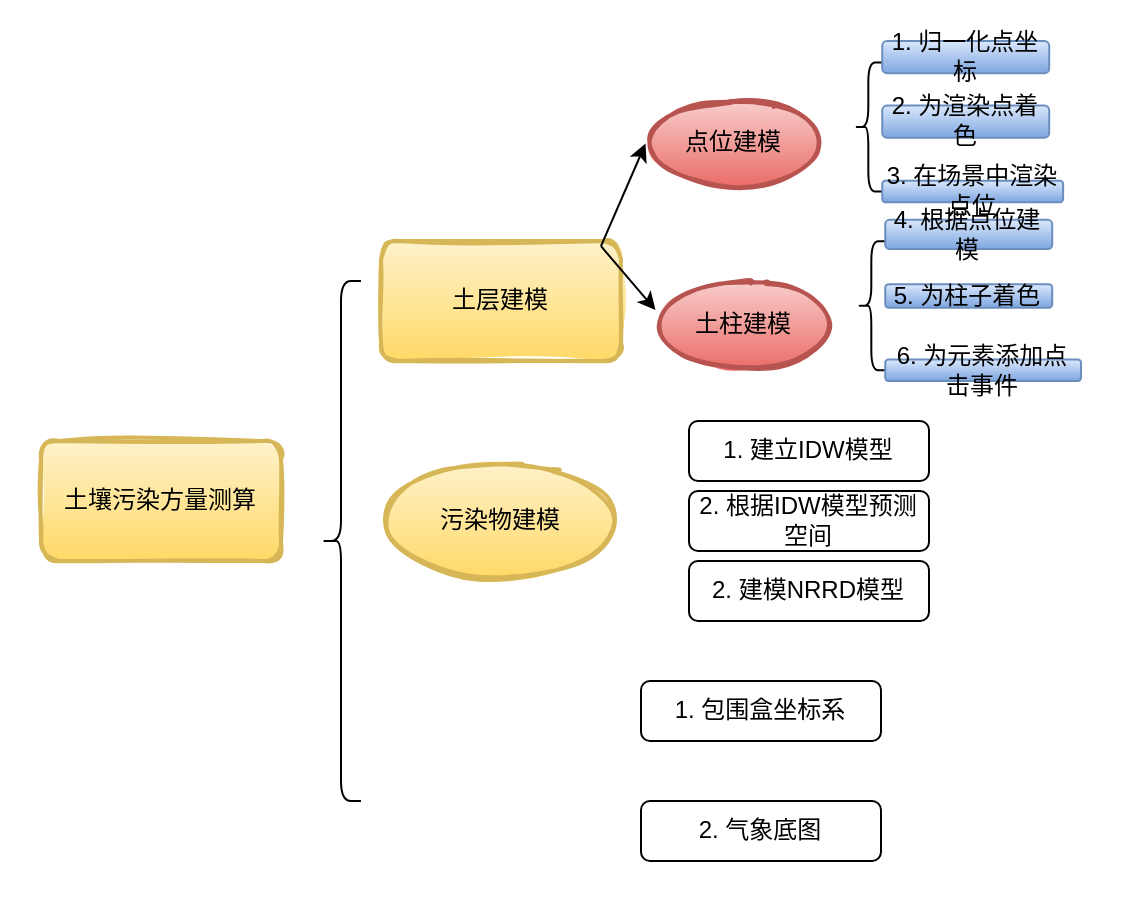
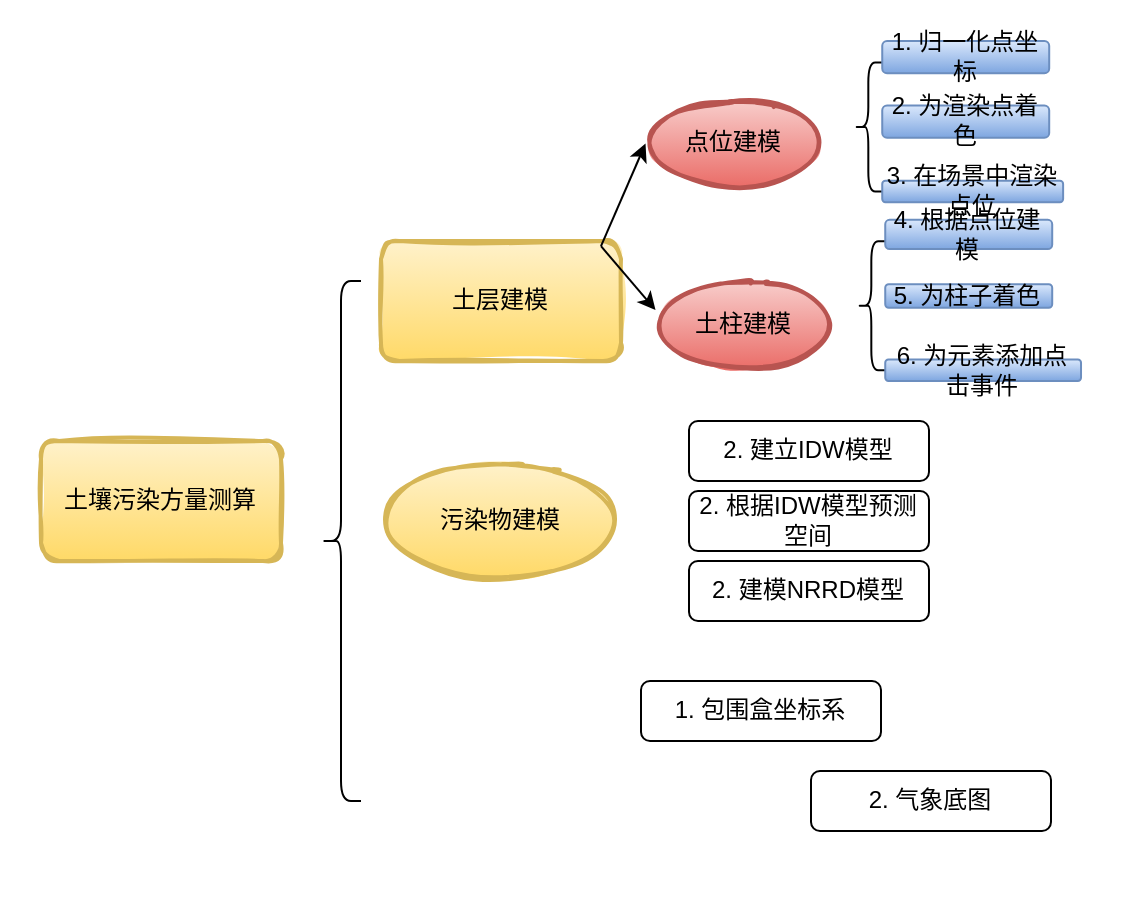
  <mxCell id="0" />
  <mxCell id="1" parent="0" />
  <mxCell id="2" value="土壤污染方量测算" style="rounded=1;whiteSpace=wrap;html=1;strokeWidth=2;fillWeight=4;hachureGap=8;hachureAngle=45;fillColor=#fff2cc;sketch=1;gradientColor=#ffd966;strokeColor=#d6b656;" vertex="1" parent="1"><mxGeometry x="20" y="220" width="120" height="60" as="geometry" /></mxCell>
  <mxCell id="3" value="土层建模" style="rounded=1;whiteSpace=wrap;html=1;strokeWidth=2;fillWeight=4;hachureGap=8;hachureAngle=45;fillColor=#fff2cc;sketch=1;gradientColor=#ffd966;strokeColor=#d6b656;" vertex="1" parent="1"><mxGeometry x="190" y="120" width="120" height="60" as="geometry" /></mxCell>
  <mxCell id="4" value="污染物建模" style="ellipse;whiteSpace=wrap;html=1;strokeWidth=2;fillWeight=4;hachureGap=8;hachureAngle=45;fillColor=#fff2cc;sketch=1;gradientColor=#ffd966;strokeColor=#d6b656;" vertex="1" parent="1"><mxGeometry x="190" y="230" width="120" height="60" as="geometry" /></mxCell>
  <mxCell id="5" value="" style="shape=curlyBracket;whiteSpace=wrap;html=1;rounded=1;labelPosition=left;verticalLabelPosition=middle;align=right;verticalAlign=middle;" vertex="1" parent="1"><mxGeometry x="160" y="140" width="20" height="260" as="geometry" /></mxCell>
  <mxCell id="6" value="" style="group" vertex="1" connectable="0" parent="1"><mxGeometry x="300" y="20" width="240" height="170" as="geometry" /></mxCell>
  <mxCell id="7" value="点位建模" style="ellipse;whiteSpace=wrap;html=1;strokeWidth=2;fillWeight=2;hachureGap=8;fillColor=#f8cecc;fillStyle=dots;sketch=1;gradientColor=#ea6b66;strokeColor=#b85450;" vertex="1" parent="6"><mxGeometry x="22.267" y="29.31" width="89.441" height="43.966" as="geometry" /></mxCell>
  <mxCell id="8" value="土柱建模" style="ellipse;whiteSpace=wrap;html=1;strokeWidth=2;fillWeight=2;hachureGap=8;fillColor=#f8cecc;fillStyle=dots;sketch=1;gradientColor=#ea6b66;strokeColor=#b85450;" vertex="1" parent="6"><mxGeometry x="27.267" y="119.914" width="89.441" height="43.966" as="geometry" /></mxCell>
  <mxCell id="9" value="" style="endArrow=classic;html=1;rounded=0;entryX=0;entryY=0.5;entryDx=0;entryDy=0;" edge="1" parent="6" target="7"><mxGeometry width="50" height="50" relative="1" as="geometry"><mxPoint y="102.586" as="sourcePoint" /><mxPoint x="37.267" y="65.948" as="targetPoint" /></mxGeometry></mxCell>
  <mxCell id="10" value="" style="endArrow=classic;html=1;rounded=0;entryX=0;entryY=0.333;entryDx=0;entryDy=0;entryPerimeter=0;" edge="1" parent="6" target="8"><mxGeometry width="50" height="50" relative="1" as="geometry"><mxPoint y="102.586" as="sourcePoint" /><mxPoint x="37.267" y="65.948" as="targetPoint" /></mxGeometry></mxCell>
  <mxCell id="11" value="" style="group" vertex="1" connectable="0" parent="6"><mxGeometry x="128.199" y="89.397" width="111.801" height="80.603" as="geometry" /></mxCell>
  <mxCell id="12" value="" style="shape=curlyBracket;whiteSpace=wrap;html=1;rounded=1;labelPosition=left;verticalLabelPosition=middle;align=right;verticalAlign=middle;" vertex="1" parent="11"><mxGeometry y="10.747" width="13.913" height="64.483" as="geometry" /></mxCell>
  <mxCell id="13" value="4. 根据点位建模" style="rounded=1;whiteSpace=wrap;html=1;fillColor=#dae8fc;gradientColor=#7ea6e0;strokeColor=#6c8ebf;" vertex="1" parent="11"><mxGeometry x="13.916" width="83.478" height="14.655" as="geometry" /></mxCell>
  <mxCell id="14" value="5. 为柱子着色" style="rounded=1;whiteSpace=wrap;html=1;fillColor=#dae8fc;gradientColor=#7ea6e0;strokeColor=#6c8ebf;" vertex="1" parent="11"><mxGeometry x="13.916" y="32.241" width="83.478" height="11.724" as="geometry" /></mxCell>
  <mxCell id="15" value="6. 为元素添加点击事件" style="rounded=1;whiteSpace=wrap;html=1;fillColor=#dae8fc;gradientColor=#7ea6e0;strokeColor=#6c8ebf;" vertex="1" parent="11"><mxGeometry x="13.916" y="69.854" width="97.886" height="10.75" as="geometry" /></mxCell>
  <mxCell id="16" value="" style="group" vertex="1" connectable="0" parent="6"><mxGeometry x="126.708" width="104.348" height="80.603" as="geometry" /></mxCell>
  <mxCell id="17" value="" style="shape=curlyBracket;whiteSpace=wrap;html=1;rounded=1;labelPosition=left;verticalLabelPosition=middle;align=right;verticalAlign=middle;" vertex="1" parent="16"><mxGeometry y="10.747" width="13.913" height="64.483" as="geometry" /></mxCell>
  <mxCell id="18" value="1. 归一化点坐标" style="rounded=1;whiteSpace=wrap;html=1;fillColor=#dae8fc;gradientColor=#7ea6e0;strokeColor=#6c8ebf;" vertex="1" parent="16"><mxGeometry x="13.913" width="83.478" height="16.121" as="geometry" /></mxCell>
  <mxCell id="19" value="2. 为渲染点着色" style="rounded=1;whiteSpace=wrap;html=1;fillColor=#dae8fc;gradientColor=#7ea6e0;strokeColor=#6c8ebf;" vertex="1" parent="16"><mxGeometry x="13.913" y="32.241" width="83.478" height="16.121" as="geometry" /></mxCell>
  <mxCell id="20" value="3. 在场景中渲染点位" style="rounded=1;whiteSpace=wrap;html=1;fillColor=#dae8fc;gradientColor=#7ea6e0;strokeColor=#6c8ebf;" vertex="1" parent="16"><mxGeometry x="13.913" y="69.856" width="90.435" height="10.747" as="geometry" /></mxCell>
- <mxCell id="21" value="1. 建立IDW模型" style="rounded=1;whiteSpace=wrap;html=1;" vertex="1" parent="1"><mxGeometry x="344" y="210" width="120" height="30" as="geometry" /></mxCell>
+ <mxCell id="21" value="2. 建立IDW模型" style="rounded=1;whiteSpace=wrap;html=1;" vertex="1" parent="1"><mxGeometry x="344" y="210" width="120" height="30" as="geometry" /></mxCell>
  <mxCell id="22" value="2. 根据IDW模型预测空间" style="rounded=1;whiteSpace=wrap;html=1;" vertex="1" parent="1"><mxGeometry x="344" y="245" width="120" height="30" as="geometry" /></mxCell>
  <mxCell id="23" value="2. 建模NRRD模型" style="rounded=1;whiteSpace=wrap;html=1;" vertex="1" parent="1"><mxGeometry x="344" y="280" width="120" height="30" as="geometry" /></mxCell>
  <mxCell id="24" value="1. 包围盒坐标系" style="rounded=1;whiteSpace=wrap;html=1;" vertex="1" parent="1"><mxGeometry x="320" y="340" width="120" height="30" as="geometry" /></mxCell>
- <mxCell id="25" value="2. 气象底图" style="rounded=1;whiteSpace=wrap;html=1;" vertex="1" parent="1"><mxGeometry x="320" y="400" width="120" height="30" as="geometry" /></mxCell>
+ <mxCell id="25" value="2. 气象底图" style="rounded=1;whiteSpace=wrap;html=1;" vertex="1" parent="1"><mxGeometry x="405" y="385" width="120" height="30" as="geometry" /></mxCell>
